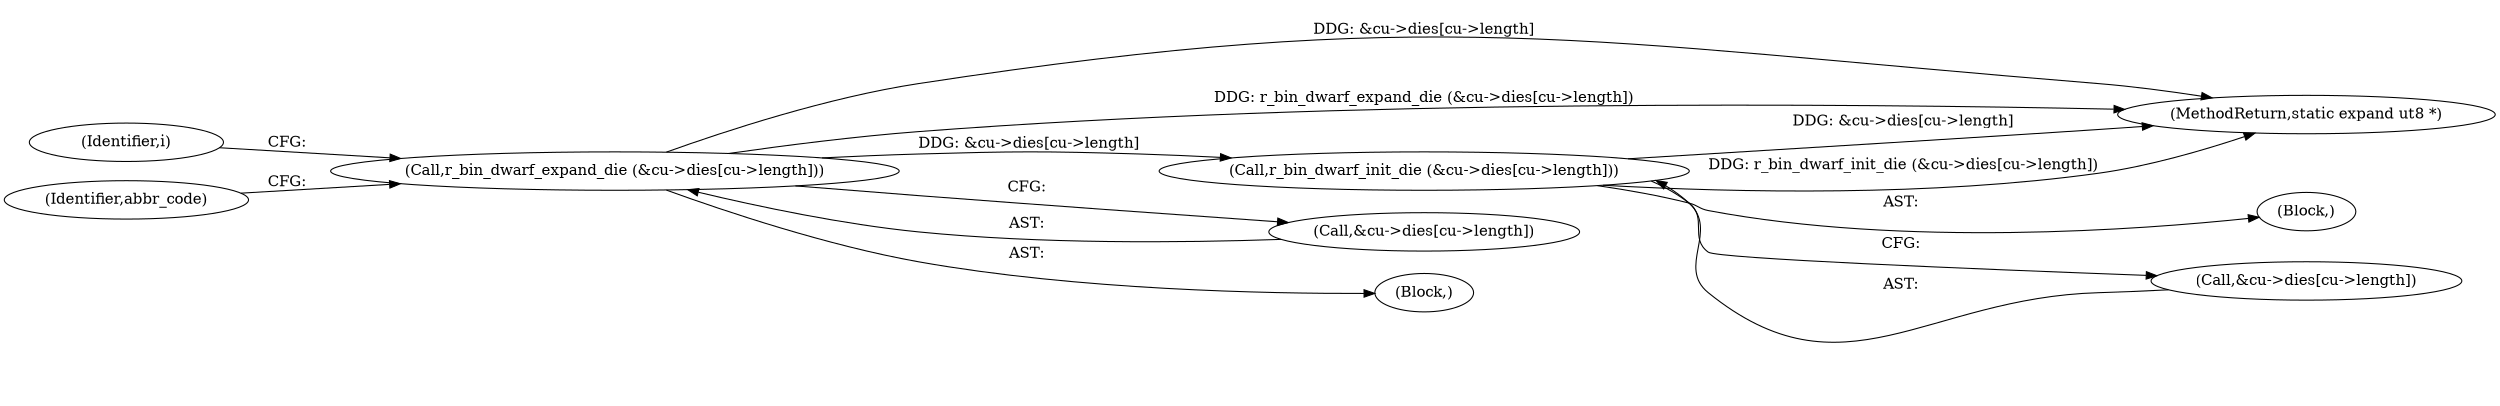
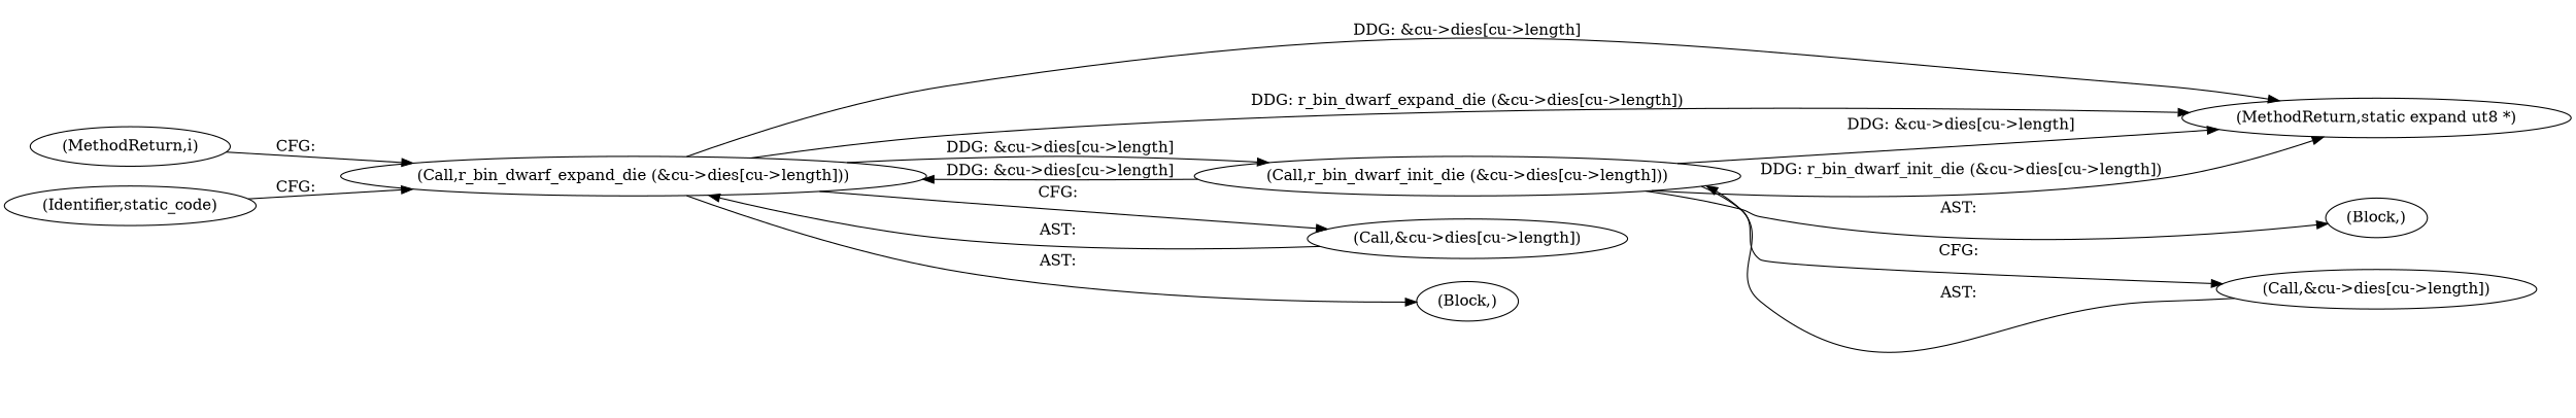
  digraph {
    rankdir=LR
    n1 [label="(Call,r_bin_dwarf_expand_die (&cu->dies[cu->length]))"]
    n2 [label="(Call,r_bin_dwarf_init_die (&cu->dies[cu->length]))"]
    n3 [label="(Call,&cu->dies[cu->length])"]
    n4 [label="(Block,)"]
    n5 [label="(MethodReturn,static expand ut8 *)"]
    n6 [label="(Block,)"]
    n7 [label="(Call,&cu->dies[cu->length])"]
-   n8 [label="(Identifier,i)"]
-   n9 [label="(Identifier,abbr_code)"]
+   n8 [label="(MethodReturn,i)"]
+   n9 [label="(Identifier,static_code)"]
    n1 -> n2 [label="DDG: &cu->dies[cu->length]"]
    n1 -> n3 [label="CFG: "]
    n1 -> n4 [label="AST: "]
    n1 -> n5 [label="DDG: &cu->dies[cu->length]"]
    n1 -> n5 [label="DDG: r_bin_dwarf_expand_die (&cu->dies[cu->length])"]
+   n2 -> n1 [label="DDG: &cu->dies[cu->length]"]
    n2 -> n5 [label="DDG: &cu->dies[cu->length]"]
    n2 -> n5 [label="DDG: r_bin_dwarf_init_die (&cu->dies[cu->length])"]
    n2 -> n6 [label="AST: "]
    n2 -> n7 [label="CFG: "]
    n3 -> n1 [label="AST: "]
    n7 -> n2 [label="AST: "]
    n8 -> n1 [label="CFG: "]
    n9 -> n1 [label="CFG: "]
  }
